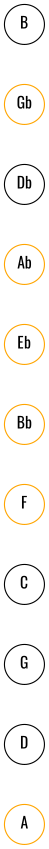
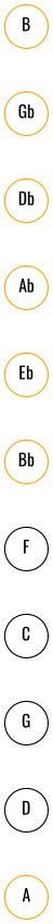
  graph {
    fontname=Oswald
    mindist=.1
    node [fontname=Oswald margin=0 shape=circle color=orange]
    edge [fontname=Oswald style=invis]
-   B [color=""]
+   B
    Gb
-   Db [color=black]
+   Db
    Ab
    Eb
    Bb
-   F
+   F [color=black]
    C [color=""]
    G [color=""]
    D [color=black]
    A
    subgraph sub_1 {
      B
      Gb
      Db
      Ab
      Eb
      Bb
      F
      C
      G
      D
      A
    }
    B -- Gb
    Gb -- Db
    Db -- Ab
    Ab -- Eb
    Eb -- Bb
    Bb -- F
    F -- C
    C -- G
    G -- D
    D -- A
  }
